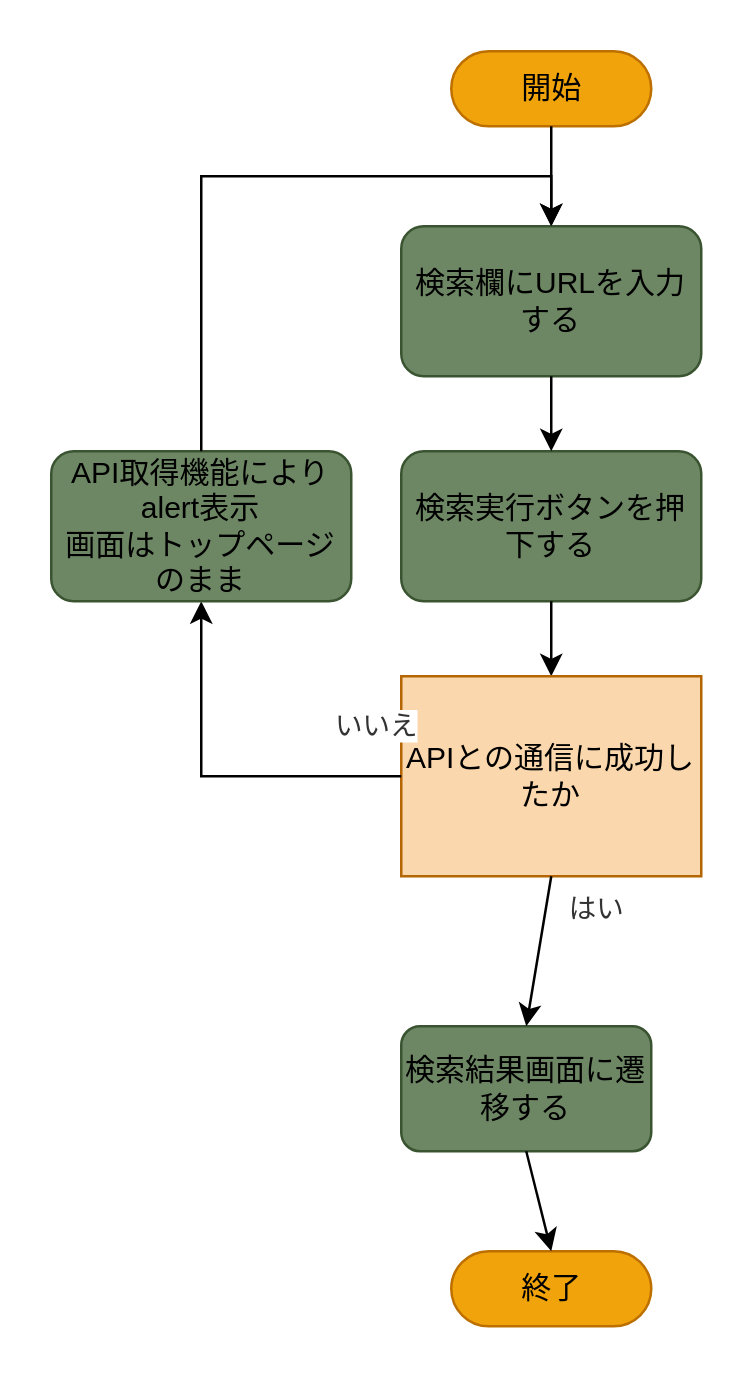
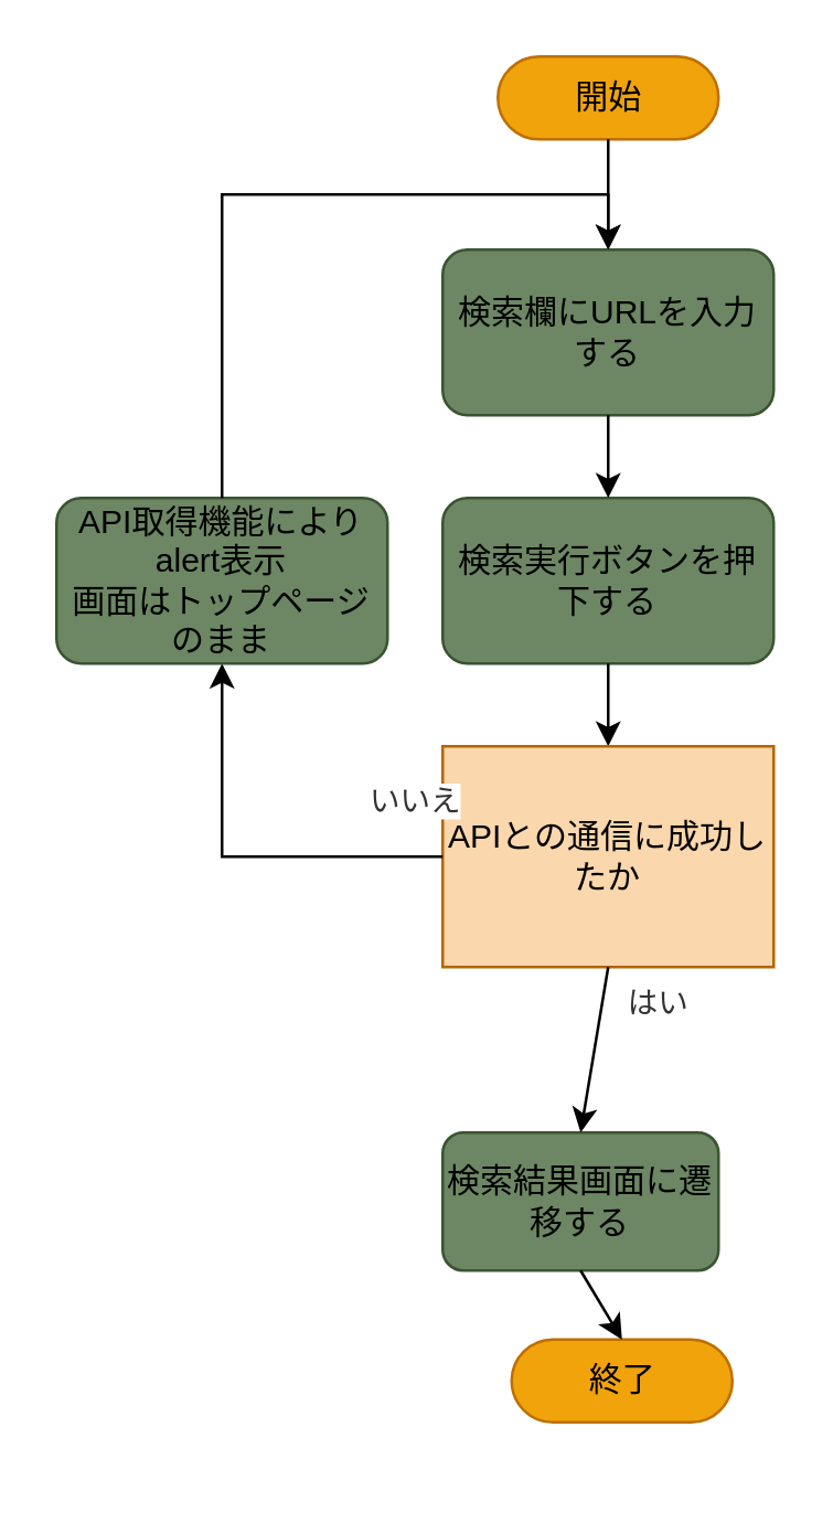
  <mxCell id="0" />
  <mxCell id="1" parent="0" />
  <mxCell id="2" value="開始" style="html=1;dashed=0;whitespace=wrap;shape=mxgraph.dfd.start;fillColor=#f0a30a;strokeColor=#BD7000;fontColor=#000000;" parent="1" vertex="1"><mxGeometry x="180" y="20" width="80" height="30" as="geometry" /></mxCell>
  <mxCell id="3" value="" style="endArrow=classic;html=1;exitX=0.5;exitY=0.5;exitDx=0;exitDy=15;exitPerimeter=0;entryX=0.5;entryY=0;entryDx=0;entryDy=0;" parent="1" source="2" target="4" edge="1"><mxGeometry width="50" height="50" relative="1" as="geometry"><mxPoint x="240" y="100" as="sourcePoint" /><mxPoint x="220" y="80" as="targetPoint" /></mxGeometry></mxCell>
  <mxCell id="4" value="検索欄にURLを入力する" style="rounded=1;whiteSpace=wrap;html=1;fillColor=#6d8764;strokeColor=#3A5431;fontColor=#000000;" parent="1" vertex="1"><mxGeometry x="160" y="90" width="120" height="60" as="geometry" /></mxCell>
  <mxCell id="5" value="検索実行ボタンを押下する" style="rounded=1;whiteSpace=wrap;html=1;fillColor=#6d8764;strokeColor=#3A5431;fontColor=#000000;" parent="1" vertex="1"><mxGeometry x="160" y="180" width="120" height="60" as="geometry" /></mxCell>
  <mxCell id="6" value="" style="endArrow=classic;html=1;fontColor=#000000;exitX=0.5;exitY=1;exitDx=0;exitDy=0;entryX=0.5;entryY=0;entryDx=0;entryDy=0;" parent="1" source="4" target="5" edge="1"><mxGeometry width="50" height="50" relative="1" as="geometry"><mxPoint x="240" y="200" as="sourcePoint" /><mxPoint x="290" y="150" as="targetPoint" /></mxGeometry></mxCell>
  <mxCell id="7" value="検索結果画面に遷移する" style="rounded=1;whiteSpace=wrap;html=1;fillColor=#6d8764;strokeColor=#3A5431;fontColor=#000000;" parent="1" vertex="1"><mxGeometry x="160" y="410" width="100" height="50" as="geometry" /></mxCell>
  <mxCell id="8" value="" style="endArrow=classic;html=1;fontColor=#000000;exitX=0.5;exitY=1;exitDx=0;exitDy=0;entryX=0.5;entryY=0;entryDx=0;entryDy=0;" parent="1" source="5" target="11" edge="1"><mxGeometry width="50" height="50" relative="1" as="geometry"><mxPoint x="130" y="270" as="sourcePoint" /><mxPoint x="220" y="290" as="targetPoint" /></mxGeometry></mxCell>
- <mxCell id="9" value="終了" style="html=1;dashed=0;whitespace=wrap;shape=mxgraph.dfd.start;fillColor=#f0a30a;strokeColor=#BD7000;fontColor=#000000;" parent="1" vertex="1"><mxGeometry x="180" y="500" width="80" height="30" as="geometry" /></mxCell>
+ <mxCell id="9" value="終了" style="html=1;dashed=0;whitespace=wrap;shape=mxgraph.dfd.start;fillColor=#f0a30a;strokeColor=#BD7000;fontColor=#000000;" parent="1" vertex="1"><mxGeometry x="185" y="485" width="80" height="30" as="geometry" /></mxCell>
  <mxCell id="10" value="" style="endArrow=classic;html=1;fontColor=#000000;exitX=0.5;exitY=1;exitDx=0;exitDy=0;entryX=0.5;entryY=0.5;entryDx=0;entryDy=-15;entryPerimeter=0;" parent="1" source="7" target="9" edge="1"><mxGeometry width="50" height="50" relative="1" as="geometry"><mxPoint x="130" y="540" as="sourcePoint" /><mxPoint x="180" y="490" as="targetPoint" /></mxGeometry></mxCell>
  <mxCell id="11" value="APIとの通信に成功したか" style="whiteSpace=wrap;html=1;labelBackgroundColor=none;fillColor=#fad7ac;strokeColor=#b46504;rounded=0;" vertex="1" parent="1"><mxGeometry x="160" y="270" width="120" height="80" as="geometry" /></mxCell>
  <mxCell id="12" value="はい" style="endArrow=classic;html=1;rounded=0;fontColor=#333333;exitX=0.5;exitY=1;exitDx=0;exitDy=0;entryX=0.5;entryY=0;entryDx=0;entryDy=0;" edge="1" parent="1" source="11" target="7"><mxGeometry x="-0.667" y="20" width="50" height="50" relative="1" as="geometry"><mxPoint x="250" y="310" as="sourcePoint" /><mxPoint x="300" y="260" as="targetPoint" /><mxPoint as="offset" /></mxGeometry></mxCell>
  <mxCell id="13" value="いいえ" style="endArrow=classic;html=1;rounded=0;fontColor=#333333;exitX=0;exitY=0.5;exitDx=0;exitDy=0;entryX=0.5;entryY=1;entryDx=0;entryDy=0;edgeStyle=orthogonalEdgeStyle;" edge="1" parent="1" source="11" target="14"><mxGeometry x="-0.867" y="-20" width="50" height="50" relative="1" as="geometry"><mxPoint x="250" y="300" as="sourcePoint" /><mxPoint x="80" y="230" as="targetPoint" /><mxPoint as="offset" /></mxGeometry></mxCell>
  <mxCell id="14" value="API取得機能によりalert表示&lt;br&gt;画面はトップページのまま" style="rounded=1;whiteSpace=wrap;html=1;fillColor=#6d8764;strokeColor=#3A5431;fontColor=#000000;" vertex="1" parent="1"><mxGeometry x="20" y="180" width="120" height="60" as="geometry" /></mxCell>
  <mxCell id="15" value="" style="endArrow=classic;html=1;rounded=0;fontColor=#333333;exitX=0.5;exitY=0;exitDx=0;exitDy=0;entryX=0.5;entryY=0;entryDx=0;entryDy=0;edgeStyle=orthogonalEdgeStyle;" edge="1" parent="1" source="14" target="4"><mxGeometry width="50" height="50" relative="1" as="geometry"><mxPoint x="250" y="280" as="sourcePoint" /><mxPoint x="300" y="230" as="targetPoint" /><Array as="points"><mxPoint x="80" y="70" /><mxPoint x="220" y="70" /></Array></mxGeometry></mxCell>
